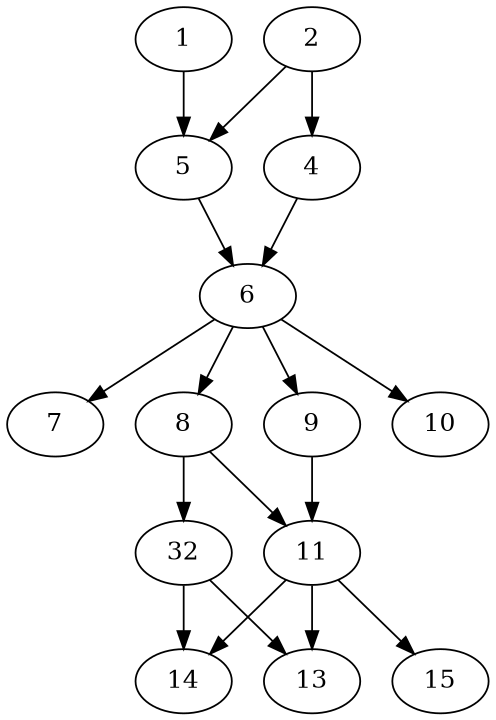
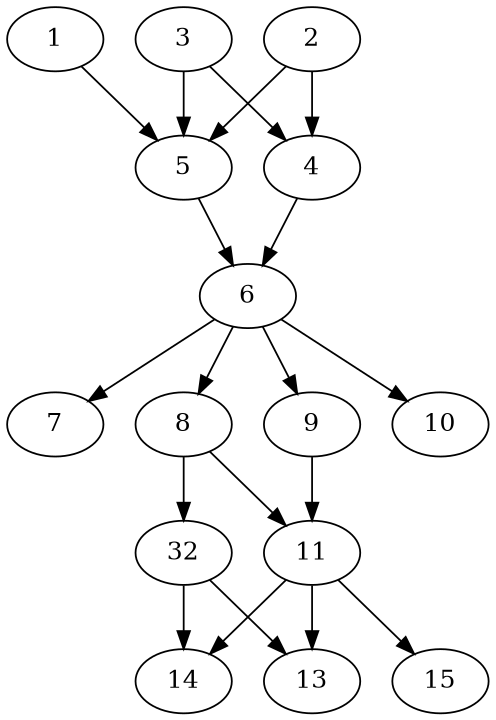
  digraph {
    node [alpha=0.08]
    1 [alpha=0.16 expect_size=44409856]
    5 [alpha=0.12 expect_size=12334080]
    6 [alpha=0.04 expect_size=34167808]
    7 [expect_size=32238592]
    8 [alpha=0.03 expect_size=17679360]
    9 [alpha=0.07 expect_size=36614144]
    10 [alpha=0.12 expect_size=41635840]
    2 [alpha=0.02 expect_size=50180096]
    4 [alpha=0.15 expect_size=44026880]
+   3 [alpha=0.10 expect_size=49556480]
    11 [alpha=0.09 expect_size=35232768]
    n12 [expect_size=25758720 label=32]
    13 [expect_size=31036416]
    14 [alpha=0.03 expect_size=6934528]
    15 [alpha=0.02 expect_size=42306560]
    1 -> 5
    5 -> 6
    6 -> 7
    6 -> 8
    6 -> 9
    6 -> 10
    8 -> 11
    8 -> n12
    9 -> 11
    2 -> 5
    2 -> 4
    4 -> 6
+   3 -> 5
+   3 -> 4
    11 -> 13
    11 -> 14
    11 -> 15
    n12 -> 13
    n12 -> 14
  }
